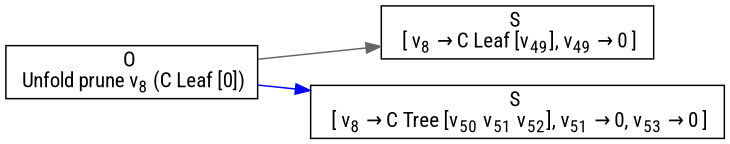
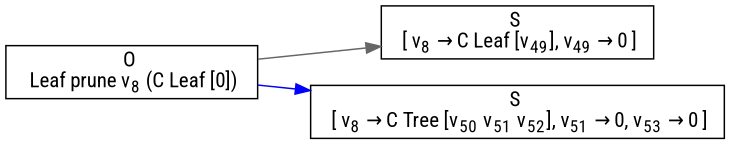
  digraph {
    rankdir=LR
    fontname="Roboto Condensed"
    node [fillcolor=white shape=box style=filled fontname="Roboto Condensed"]
    edge [fontname="Roboto Condensed"]
-   n1 [label=<O <BR/> Unfold prune v<SUB>8</SUB> (C Leaf [0])>]
+   n1 [label=<O <BR/> Leaf prune v<SUB>8</SUB> (C Leaf [0])>]
    n2 [label=<S <BR/>  [ v<SUB>8</SUB> &rarr; C Leaf [v<SUB>49</SUB>], v<SUB>49</SUB> &rarr; 0 ] >]
    n3 [label=<S <BR/>  [ v<SUB>8</SUB> &rarr; C Tree [v<SUB>50</SUB> v<SUB>51</SUB> v<SUB>52</SUB>], v<SUB>51</SUB> &rarr; 0, v<SUB>53</SUB> &rarr; 0 ] >]
    n1 -> n2 [color=gray40]
    n1 -> n3 [color=blue]
  }
